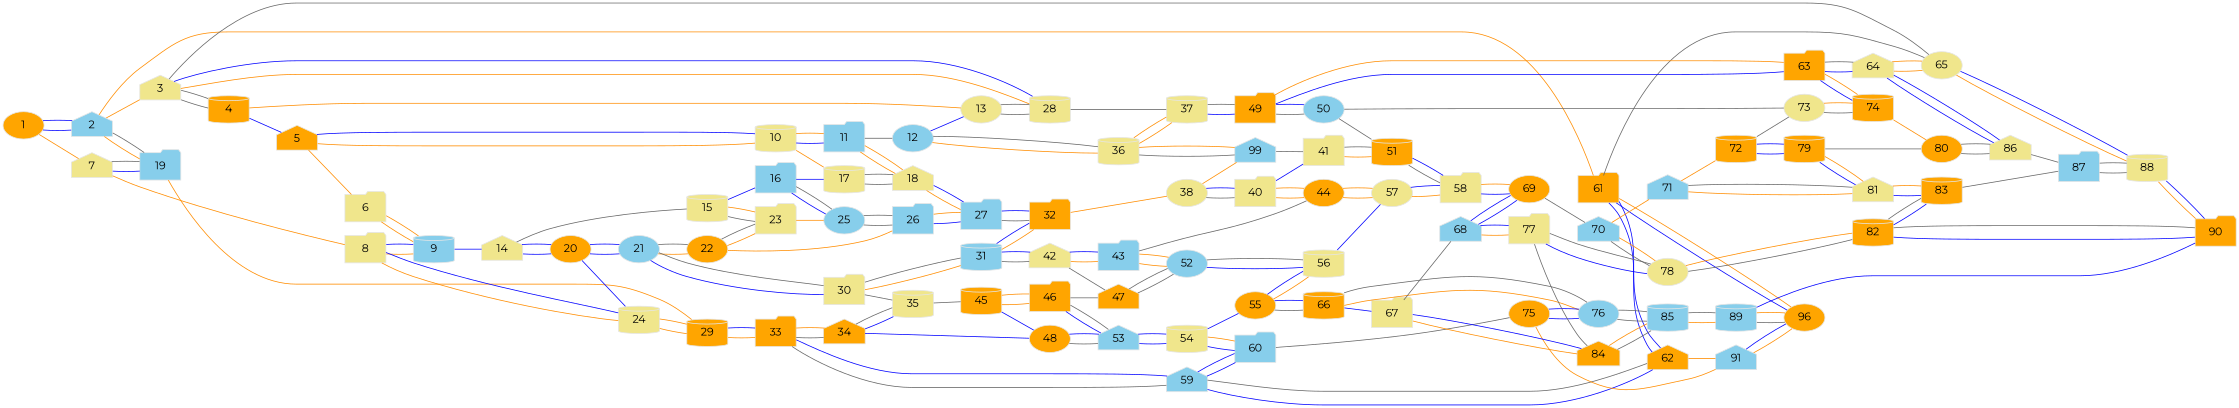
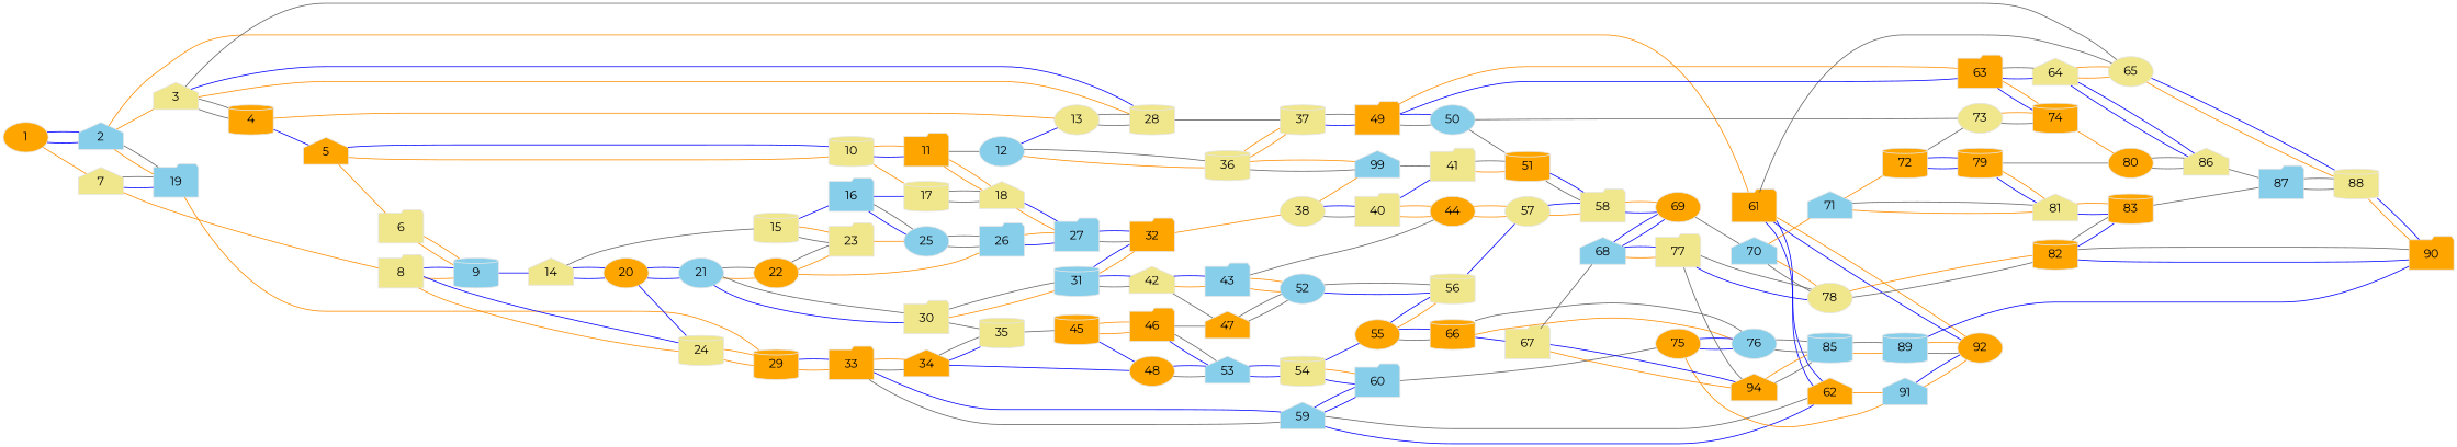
  graph {
    fontname=Montserrat
    rankdir=LR
    node [color=gray90 fillcolor=khaki fontname=Montserrat shape=cylinder style=filled]
    edge [color=blue fontname=Montserrat]
    1 [fillcolor=orange shape=ellipse]
    2 [fillcolor=skyblue shape=house]
    7 [shape=house]
    3 [shape=house]
    19 [fillcolor=skyblue shape=folder]
    61 [fillcolor=orange shape=folder]
    8 [shape=folder]
    4 [fillcolor=orange]
    28
    65 [shape=ellipse]
    29 [fillcolor=orange]
    62 [fillcolor=orange shape=house]
-   92 [fillcolor=orange shape=ellipse label=96]
+   92 [fillcolor=orange shape=ellipse]
    5 [fillcolor=orange shape=house]
    13 [shape=ellipse]
    37
    88
    6 [shape=folder]
    10
    9 [fillcolor=skyblue]
-   11 [fillcolor=skyblue shape=folder]
+   11 [fillcolor=orange shape=folder]
    17
    14 [shape=house]
    24
    15
    20 [fillcolor=orange shape=ellipse]
    12 [fillcolor=skyblue shape=ellipse]
    18 [shape=house]
    36
    27 [fillcolor=skyblue shape=folder]
    n31 [fillcolor=skyblue label=99 shape=house]
    16 [fillcolor=skyblue shape=folder]
    23 [shape=folder]
    21 [fillcolor=skyblue shape=ellipse]
    25 [fillcolor=skyblue shape=ellipse]
    26 [fillcolor=skyblue shape=folder]
    32 [fillcolor=orange shape=folder]
    33 [fillcolor=orange shape=folder]
    22 [fillcolor=orange shape=ellipse]
    30 [shape=folder]
    31 [fillcolor=skyblue]
    35
    38 [shape=ellipse]
    49 [fillcolor=orange shape=folder]
    34 [fillcolor=orange shape=house]
    59 [fillcolor=skyblue shape=house]
    42 [shape=house]
    45 [fillcolor=orange]
    43 [fillcolor=skyblue shape=folder]
    47 [fillcolor=orange shape=house]
    40 [shape=folder]
    48 [fillcolor=orange shape=ellipse]
    60 [fillcolor=skyblue shape=folder]
    53 [fillcolor=skyblue shape=house]
    46 [fillcolor=orange shape=folder]
    41 [shape=folder]
    50 [fillcolor=skyblue shape=ellipse]
    63 [fillcolor=orange shape=folder]
    44 [fillcolor=orange shape=ellipse]
    51 [fillcolor=orange]
    57 [shape=ellipse]
    58 [shape=folder]
    52 [fillcolor=skyblue shape=ellipse]
    56
    54
    73 [shape=ellipse]
    64 [shape=house]
    74 [fillcolor=orange]
    69 [fillcolor=orange shape=ellipse]
    55 [fillcolor=orange shape=ellipse]
    66 [fillcolor=orange]
    75 [fillcolor=orange shape=ellipse]
    67 [shape=folder]
    76 [fillcolor=skyblue shape=ellipse]
    70 [fillcolor=skyblue shape=house]
    91 [fillcolor=skyblue shape=house]
    86 [shape=house]
    80 [fillcolor=orange shape=ellipse]
    87 [fillcolor=skyblue shape=folder]
    90 [fillcolor=orange shape=folder]
    68 [fillcolor=skyblue shape=house]
-   84 [fillcolor=orange shape=house]
+   84 [fillcolor=orange shape=house label=94]
    85 [fillcolor=skyblue]
    77 [shape=folder]
    78 [shape=ellipse]
    71 [fillcolor=skyblue shape=house]
    72 [fillcolor=orange]
    81 [shape=house]
    82 [fillcolor=orange]
    79 [fillcolor=orange]
    83 [fillcolor=orange]
    89 [fillcolor=skyblue]
    1 -- 2
    1 -- 2
    1 -- 7 [color=darkorange]
    2 -- 3 [color=darkorange]
    2 -- 19 [color=darkorange]
    2 -- 19 [color=gray40]
    2 -- 61 [color=darkorange]
    7 -- 19
    7 -- 19 [color=gray40]
    7 -- 8 [color=darkorange]
    3 -- 4 [color=gray40]
    3 -- 4 [color=gray40]
    3 -- 28 [color=darkorange]
    3 -- 28
    3 -- 65 [color=gray40]
    19 -- 29 [color=darkorange]
    61 -- 65 [color=gray40]
    61 -- 62
    61 -- 62
    61 -- 92
    61 -- 92 [color=darkorange]
    8 -- 9 [color=darkorange]
    8 -- 9
    8 -- 24 [color=darkorange]
    8 -- 24
    4 -- 5
    4 -- 13 [color=darkorange]
    28 -- 37 [color=gray40]
    65 -- 88 [color=darkorange]
    65 -- 88
    29 -- 33 [color=darkorange]
    29 -- 33
    62 -- 91 [color=darkorange]
    5 -- 6 [color=darkorange]
    5 -- 10 [color=darkorange]
    5 -- 10
    13 -- 28 [color=gray40]
    13 -- 28 [color=gray40]
    37 -- 49
    37 -- 49 [color=gray40]
    88 -- 90 [color=darkorange]
    88 -- 90
    6 -- 9 [color=darkorange]
    6 -- 9 [color=darkorange]
    10 -- 11
    10 -- 11 [color=darkorange]
    10 -- 17 [color=darkorange]
    9 -- 14
    11 -- 12 [color=gray40]
    11 -- 18 [color=darkorange]
    11 -- 18 [color=darkorange]
    17 -- 18 [color=gray40]
    17 -- 18 [color=gray40]
    14 -- 15 [color=gray40]
    14 -- 20
    14 -- 20
    24 -- 29 [color=darkorange]
    24 -- 29 [color=darkorange]
    15 -- 16
    15 -- 23 [color=gray40]
    15 -- 23 [color=darkorange]
    20 -- 24
    20 -- 21
    20 -- 21
    12 -- 13
    12 -- 36 [color=darkorange]
    12 -- 36 [color=gray40]
    18 -- 27 [color=darkorange]
    18 -- 27
    36 -- 37 [color=darkorange]
    36 -- 37 [color=darkorange]
    36 -- n31 [color=gray40]
    36 -- n31 [color=darkorange]
    27 -- 32 [color=gray40]
    27 -- 32
    n31 -- 41 [color=gray40]
    16 -- 17
    16 -- 25
    16 -- 25 [color=gray40]
    23 -- 25 [color=darkorange]
    21 -- 22 [color=darkorange]
    21 -- 22 [color=gray40]
    21 -- 30
    21 -- 30 [color=gray40]
    25 -- 26 [color=gray40]
    25 -- 26 [color=gray40]
    26 -- 27
    26 -- 27 [color=darkorange]
    32 -- 38 [color=darkorange]
    33 -- 34 [color=gray40]
    33 -- 34 [color=darkorange]
    33 -- 59 [color=gray40]
    33 -- 59
    22 -- 23 [color=darkorange]
    22 -- 23 [color=gray40]
    22 -- 26 [color=darkorange]
    30 -- 31 [color=darkorange]
    30 -- 31 [color=gray40]
    30 -- 35 [color=gray40]
    31 -- 32 [color=darkorange]
    31 -- 32
    31 -- 42 [color=gray40]
    31 -- 42
    35 -- 45 [color=gray40]
    38 -- n31 [color=darkorange]
    38 -- 40 [color=gray40]
    38 -- 40
    49 -- 50 [color=gray40]
    49 -- 50
    49 -- 63
    49 -- 63 [color=darkorange]
    34 -- 35
    34 -- 35 [color=gray40]
    34 -- 48
    59 -- 62
    59 -- 62 [color=gray40]
    59 -- 60
    59 -- 60
    42 -- 43 [color=darkorange]
    42 -- 43
    42 -- 47 [color=gray40]
    45 -- 48
    45 -- 46 [color=darkorange]
    45 -- 46 [color=darkorange]
    43 -- 44 [color=gray40]
    43 -- 52 [color=darkorange]
    43 -- 52 [color=darkorange]
    47 -- 52 [color=gray40]
    47 -- 52 [color=gray40]
    40 -- 41
    40 -- 44 [color=darkorange]
    40 -- 44 [color=darkorange]
    48 -- 53 [color=gray40]
    48 -- 53
    60 -- 75 [color=gray40]
    53 -- 54
    53 -- 54
    46 -- 47 [color=gray40]
    46 -- 53
    46 -- 53 [color=gray40]
    41 -- 51 [color=darkorange]
    41 -- 51 [color=gray40]
    50 -- 51 [color=gray40]
    50 -- 73 [color=gray40]
    63 -- 64
    63 -- 64 [color=gray40]
    63 -- 74
    63 -- 74 [color=darkorange]
    44 -- 57 [color=darkorange]
    44 -- 57 [color=darkorange]
    51 -- 58 [color=gray40]
    51 -- 58
    57 -- 58 [color=darkorange]
    57 -- 58
    58 -- 69
    58 -- 69 [color=darkorange]
    52 -- 56
    52 -- 56 [color=gray40]
    56 -- 57
    54 -- 60
    54 -- 60 [color=darkorange]
    54 -- 55
    73 -- 74 [color=gray40]
    73 -- 74 [color=darkorange]
    64 -- 65 [color=darkorange]
    64 -- 65 [color=darkorange]
    64 -- 86
    64 -- 86
    74 -- 80 [color=darkorange]
    69 -- 70 [color=gray40]
    55 -- 56 [color=darkorange]
    55 -- 56
    55 -- 66 [color=gray40]
    55 -- 66
    66 -- 67
    66 -- 76 [color=darkorange]
    66 -- 76 [color=gray40]
    75 -- 76
    75 -- 76
    75 -- 91 [color=darkorange]
    67 -- 68 [color=gray40]
    67 -- 84 [color=darkorange]
    67 -- 84
    76 -- 85 [color=gray40]
    76 -- 85 [color=gray40]
    70 -- 78 [color=gray40]
    70 -- 78 [color=darkorange]
    70 -- 71 [color=darkorange]
    91 -- 92 [color=darkorange]
    91 -- 92
    86 -- 87 [color=gray40]
    80 -- 86 [color=gray40]
    80 -- 86 [color=gray40]
    87 -- 88 [color=gray40]
    87 -- 88 [color=gray40]
    68 -- 69
    68 -- 69
    68 -- 77 [color=darkorange]
    68 -- 77
    84 -- 85 [color=gray40]
    84 -- 85 [color=darkorange]
    85 -- 89 [color=darkorange]
    85 -- 89 [color=gray40]
    77 -- 84 [color=gray40]
    77 -- 78
    77 -- 78 [color=gray40]
    78 -- 82 [color=gray40]
    78 -- 82 [color=darkorange]
    71 -- 72 [color=darkorange]
    71 -- 81 [color=darkorange]
    71 -- 81 [color=gray40]
    72 -- 73 [color=gray40]
    72 -- 79
    72 -- 79
    81 -- 83
    81 -- 83 [color=darkorange]
    82 -- 90
    82 -- 90 [color=gray40]
    82 -- 83
    82 -- 83 [color=gray40]
    79 -- 80 [color=gray40]
    79 -- 81
    79 -- 81 [color=darkorange]
    83 -- 87 [color=gray40]
    89 -- 92 [color=gray40]
    89 -- 92 [color=darkorange]
    89 -- 90
  }
